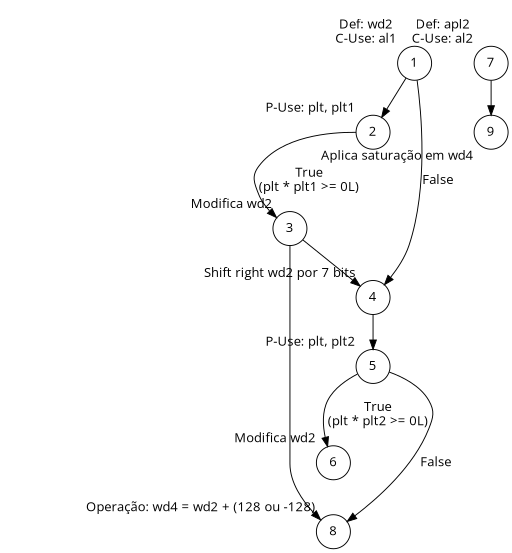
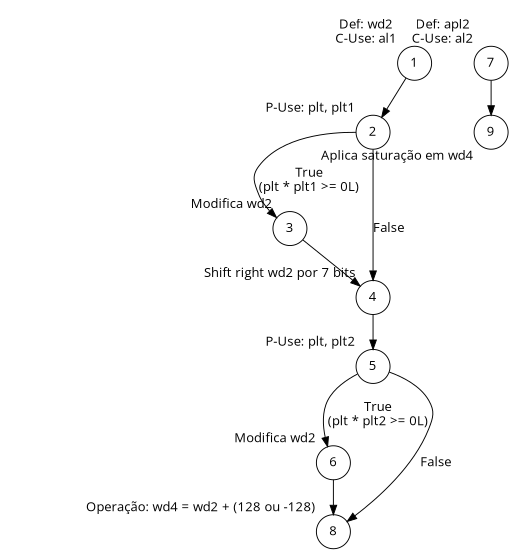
  digraph {
    fontname="Open Sans"
    rankdir=TB
    node [fontname="Open Sans" shape=circle xlabel="Modifica wd2"]
    edge [fontname="Open Sans"]
    n1 [label=1 xlabel="Def: wd2\nC-Use: al1"]
    n2 [label=2 xlabel="P-Use: plt, plt1"]
    n3 [label=3]
    n4 [label=4 xlabel="Shift right wd2 por 7 bits"]
    n5 [label=5 xlabel="P-Use: plt, plt2"]
    n6 [label=6]
    n7 [label=8 xlabel="Operação: wd4 = wd2 + (128 ou -128)"]
    n8 [label=7 xlabel="Def: apl2\nC-Use: al2"]
    n9 [label=9 xlabel="Aplica saturação em wd4"]
    n1 -> n2
    n2 -> n3 [label="True\n(plt * plt1 >= 0L)"]
-   n1 -> n4 [label=False]
+   n2 -> n4 [label=False]
    n3 -> n4
    n4 -> n5
    n5 -> n6 [label="True\n(plt * plt2 >= 0L)"]
    n5 -> n7 [label=False]
-   n3 -> n7
+   n6 -> n7
    n8 -> n9
  }
